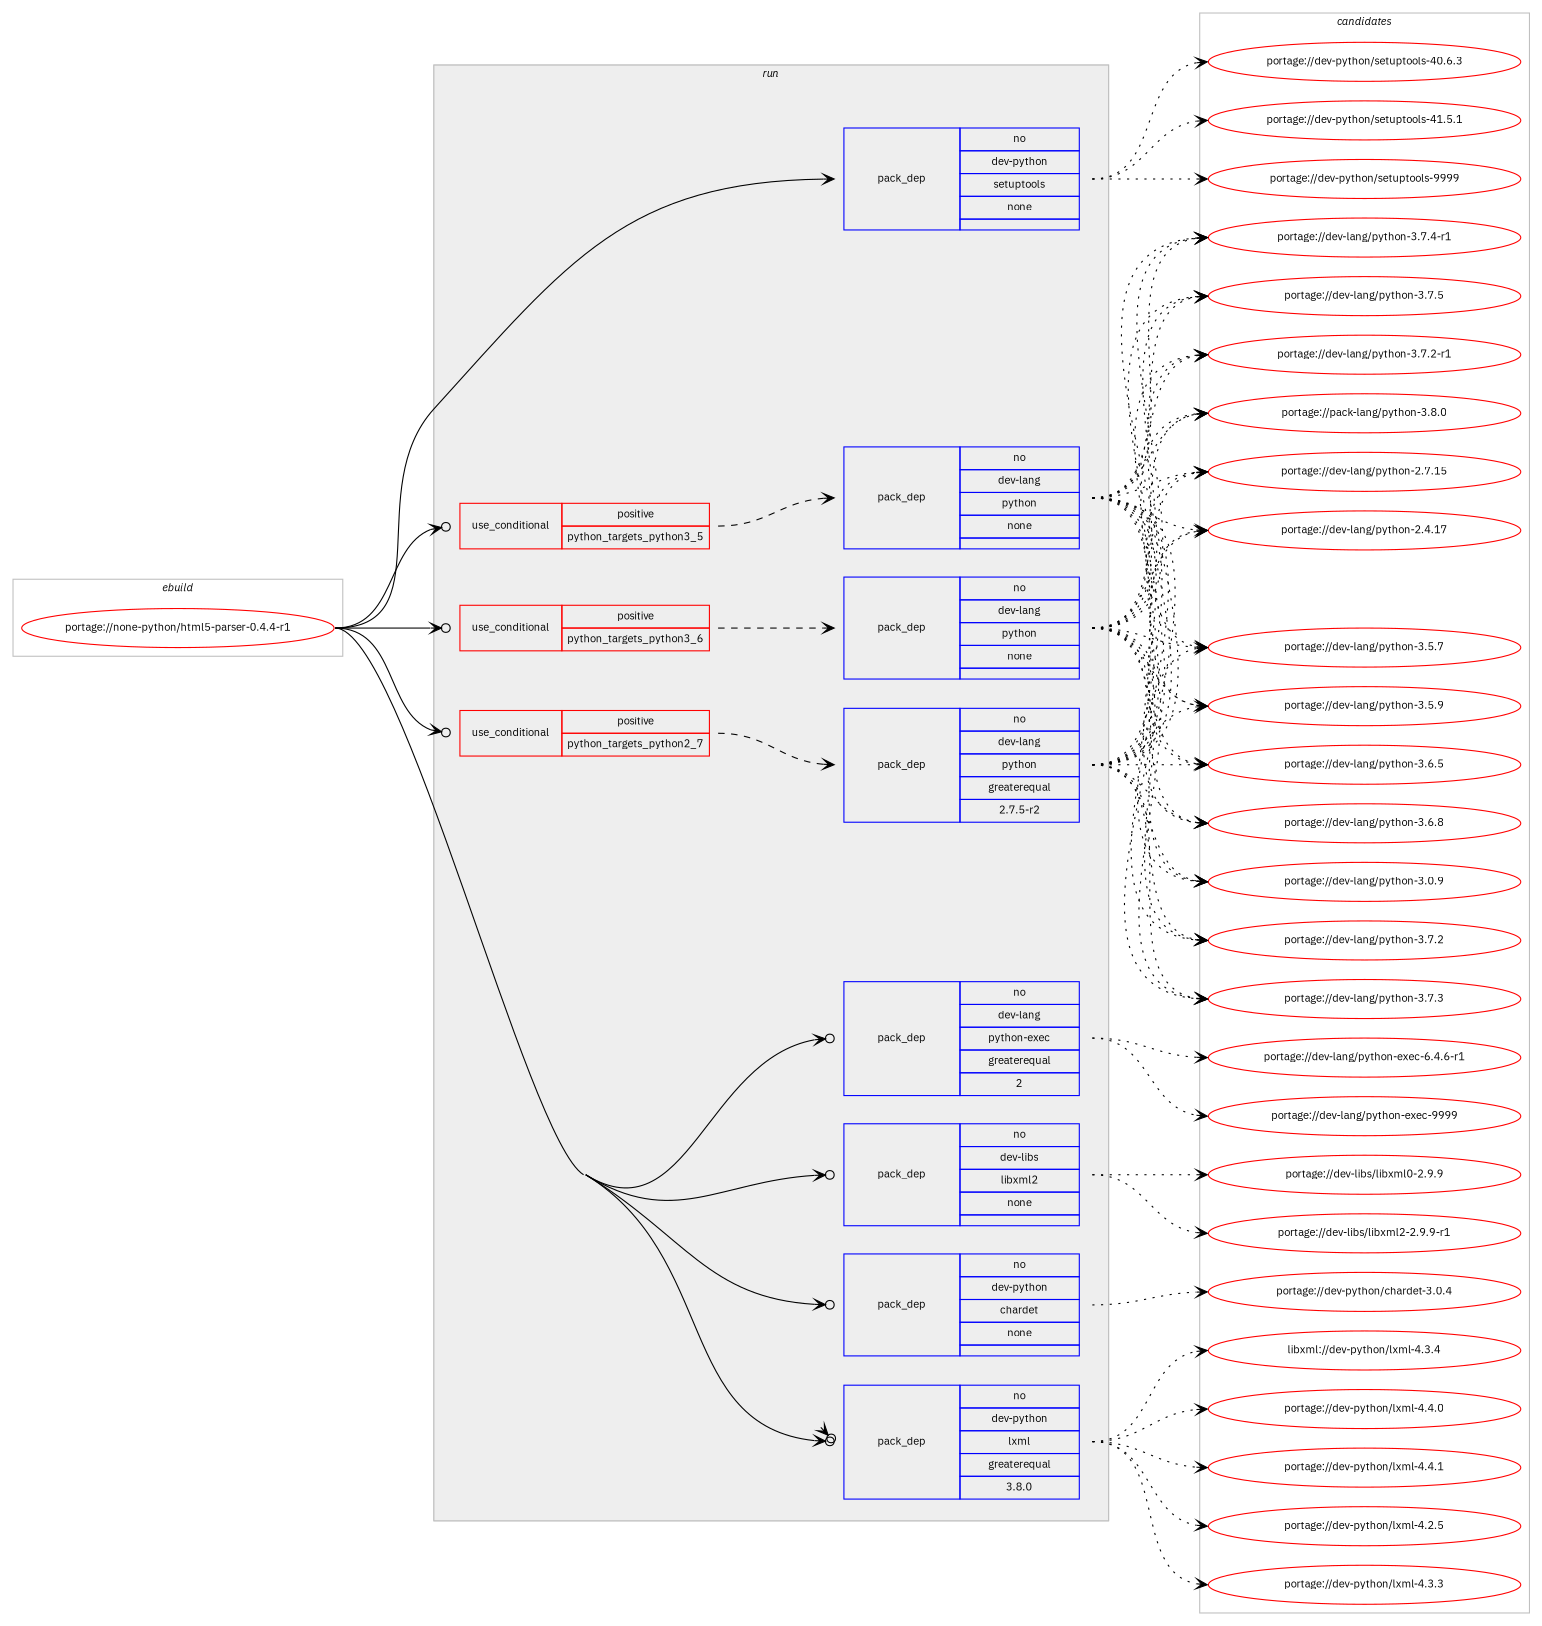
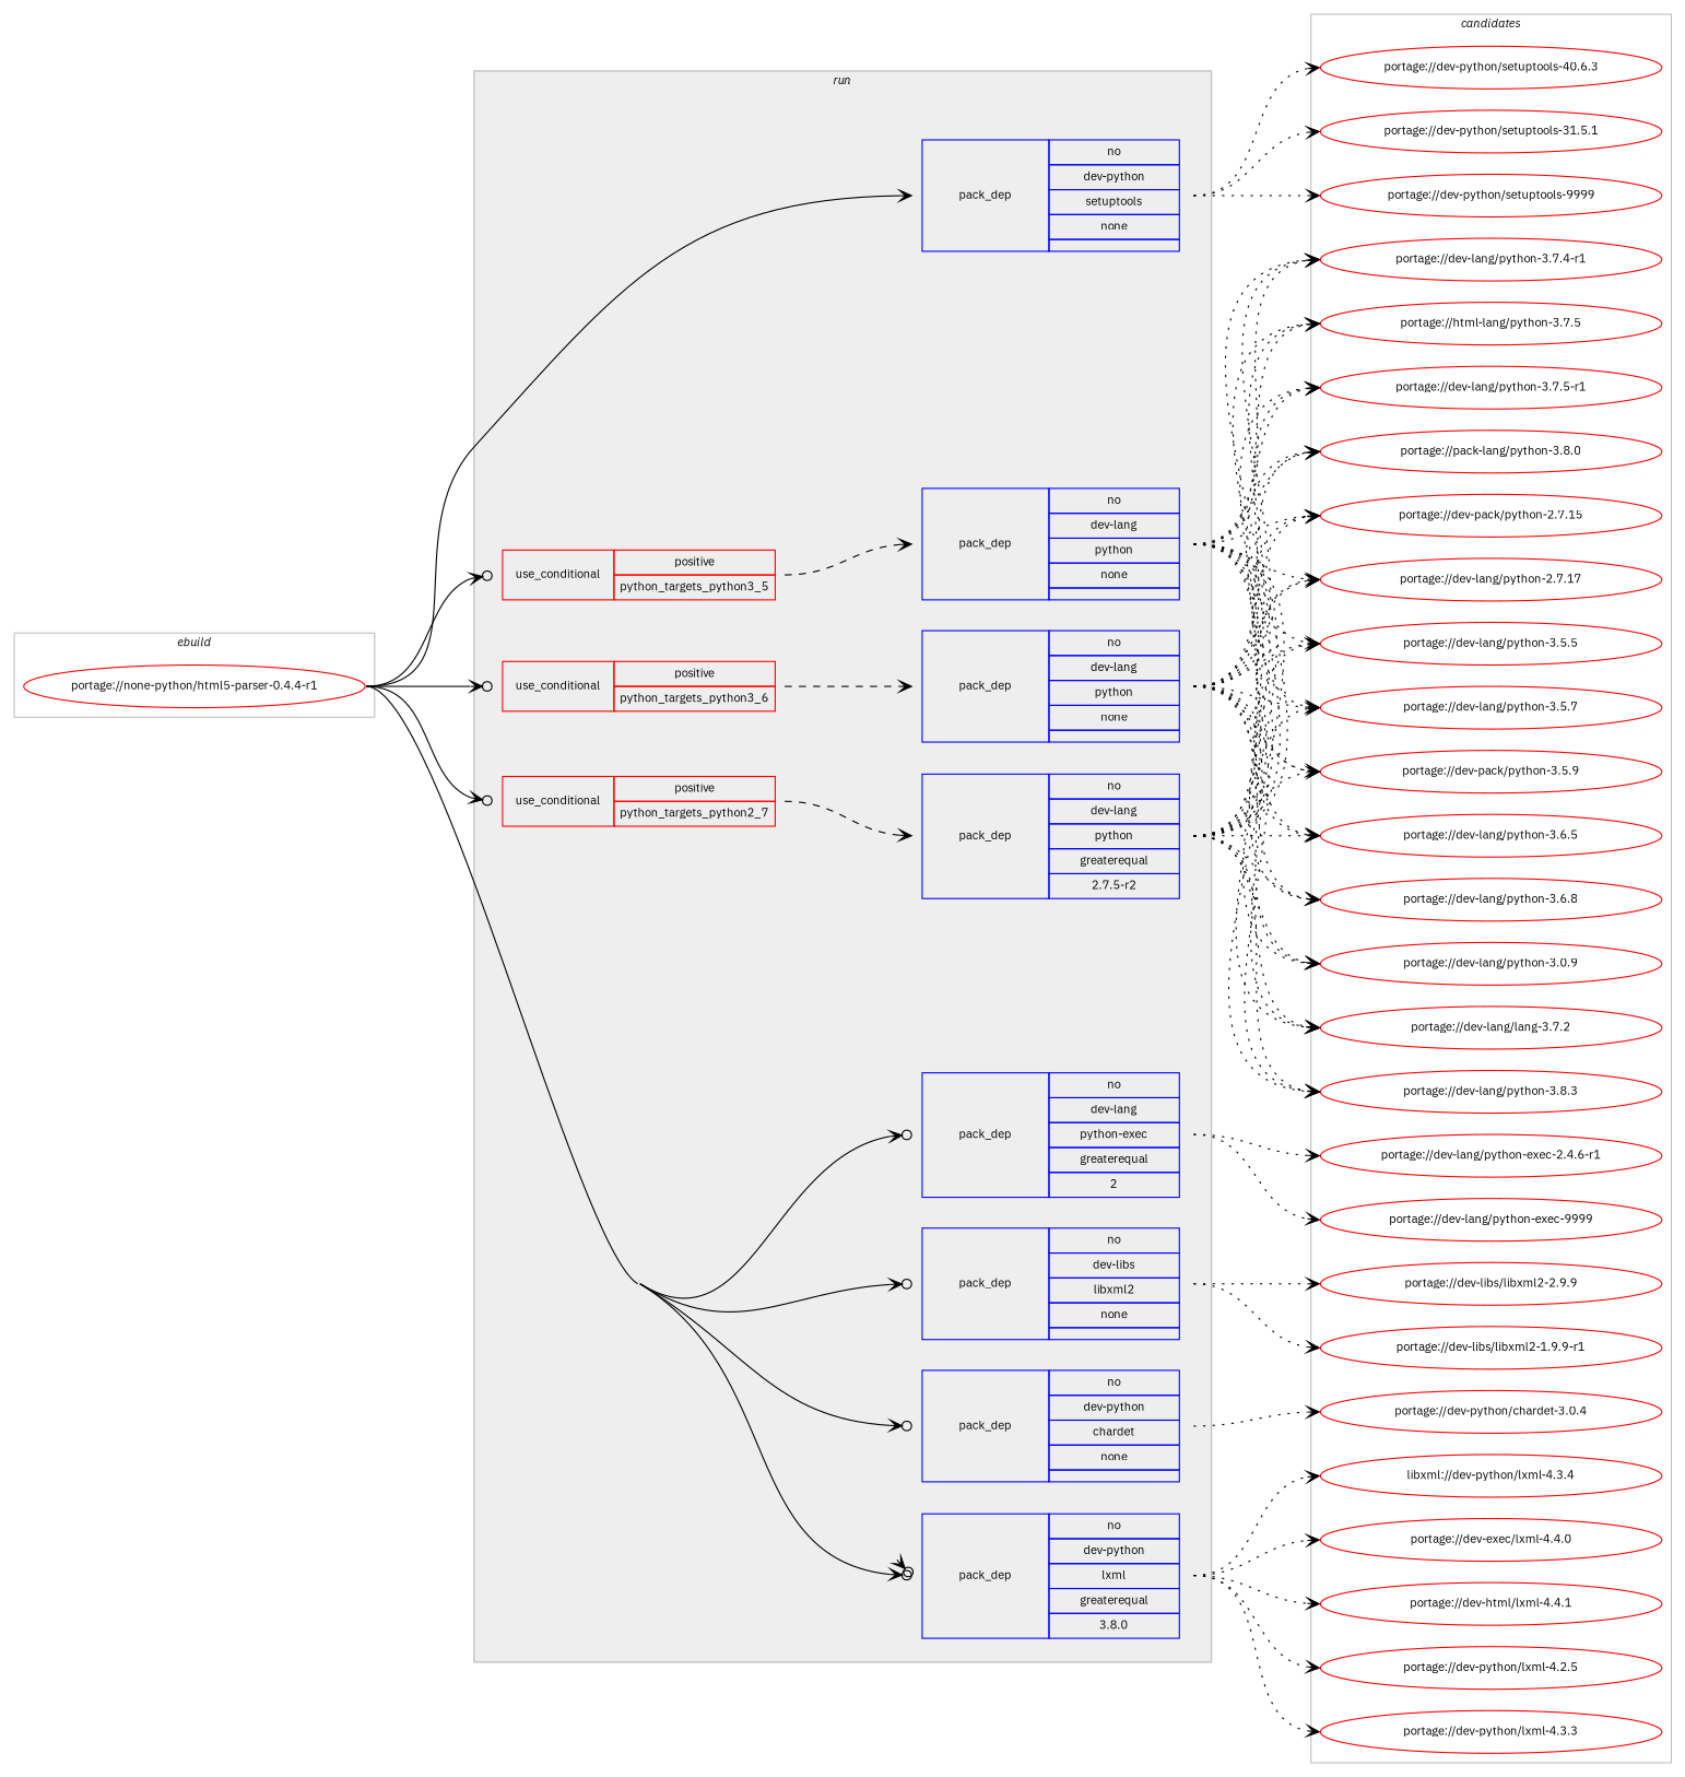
  digraph {
    compound=true
    concentrate=true
    fontname="IBM Plex Sans"
    fontsize=10
    newrank=true
    rankdir=LR
    ranksep=1.5
    node [color=red fontname="IBM Plex Sans" fontsize=10]
    edge [arrowhead=vee fontname="IBM Plex Sans" headport=w style=dotted tailport=e weight=100]
    n1 [label="portage://none-python/html5-parser-0.4.4-r1" width=4]
    n2 [color=blue label=<<TABLE BORDER="0" CELLBORDER="1" CELLSPACING="0" CELLPADDING="4" WIDTH="220"><TR><TD ROWSPAN="6" CELLPADDING="30">pack_dep</TD></TR><TR><TD WIDTH="110">no</TD></TR><TR><TD>dev-python</TD></TR><TR><TD>setuptools</TD></TR><TR><TD>none</TD></TR><TR><TD></TD></TR></TABLE>> shape=none]
    n3 [color=blue label=<<TABLE BORDER="0" CELLBORDER="1" CELLSPACING="0" CELLPADDING="4" WIDTH="220"><TR><TD ROWSPAN="6" CELLPADDING="30">pack_dep</TD></TR><TR><TD WIDTH="110">no</TD></TR><TR><TD>dev-lang</TD></TR><TR><TD>python</TD></TR><TR><TD>greaterequal</TD></TR><TR><TD>2.7.5-r2</TD></TR></TABLE>> shape=none]
    n4 [label=<<TABLE BORDER="0" CELLBORDER="1" CELLSPACING="0" CELLPADDING="4"><TR><TD ROWSPAN="3" CELLPADDING="10">use_conditional</TD></TR><TR><TD>positive</TD></TR><TR><TD>python_targets_python2_7</TD></TR></TABLE>> shape=none]
    n5 [color=blue label=<<TABLE BORDER="0" CELLBORDER="1" CELLSPACING="0" CELLPADDING="4" WIDTH="220"><TR><TD ROWSPAN="6" CELLPADDING="30">pack_dep</TD></TR><TR><TD WIDTH="110">no</TD></TR><TR><TD>dev-lang</TD></TR><TR><TD>python</TD></TR><TR><TD>none</TD></TR><TR><TD></TD></TR></TABLE>> shape=none]
    n6 [label=<<TABLE BORDER="0" CELLBORDER="1" CELLSPACING="0" CELLPADDING="4"><TR><TD ROWSPAN="3" CELLPADDING="10">use_conditional</TD></TR><TR><TD>positive</TD></TR><TR><TD>python_targets_python3_5</TD></TR></TABLE>> shape=none]
    n7 [color=blue label=<<TABLE BORDER="0" CELLBORDER="1" CELLSPACING="0" CELLPADDING="4" WIDTH="220"><TR><TD ROWSPAN="6" CELLPADDING="30">pack_dep</TD></TR><TR><TD WIDTH="110">no</TD></TR><TR><TD>dev-lang</TD></TR><TR><TD>python</TD></TR><TR><TD>none</TD></TR><TR><TD></TD></TR></TABLE>> shape=none]
    n8 [label=<<TABLE BORDER="0" CELLBORDER="1" CELLSPACING="0" CELLPADDING="4"><TR><TD ROWSPAN="3" CELLPADDING="10">use_conditional</TD></TR><TR><TD>positive</TD></TR><TR><TD>python_targets_python3_6</TD></TR></TABLE>> shape=none]
    n9 [color=blue label=<<TABLE BORDER="0" CELLBORDER="1" CELLSPACING="0" CELLPADDING="4" WIDTH="220"><TR><TD ROWSPAN="6" CELLPADDING="30">pack_dep</TD></TR><TR><TD WIDTH="110">no</TD></TR><TR><TD>dev-lang</TD></TR><TR><TD>python-exec</TD></TR><TR><TD>greaterequal</TD></TR><TR><TD>2</TD></TR></TABLE>> shape=none]
    n10 [color=blue label=<<TABLE BORDER="0" CELLBORDER="1" CELLSPACING="0" CELLPADDING="4" WIDTH="220"><TR><TD ROWSPAN="6" CELLPADDING="30">pack_dep</TD></TR><TR><TD WIDTH="110">no</TD></TR><TR><TD>dev-libs</TD></TR><TR><TD>libxml2</TD></TR><TR><TD>none</TD></TR><TR><TD></TD></TR></TABLE>> shape=none]
    n11 [color=blue label=<<TABLE BORDER="0" CELLBORDER="1" CELLSPACING="0" CELLPADDING="4" WIDTH="220"><TR><TD ROWSPAN="6" CELLPADDING="30">pack_dep</TD></TR><TR><TD WIDTH="110">no</TD></TR><TR><TD>dev-python</TD></TR><TR><TD>chardet</TD></TR><TR><TD>none</TD></TR><TR><TD></TD></TR></TABLE>> shape=none]
    n12 [color=blue label=<<TABLE BORDER="0" CELLBORDER="1" CELLSPACING="0" CELLPADDING="4" WIDTH="220"><TR><TD ROWSPAN="6" CELLPADDING="30">pack_dep</TD></TR><TR><TD WIDTH="110">no</TD></TR><TR><TD>dev-python</TD></TR><TR><TD>lxml</TD></TR><TR><TD>greaterequal</TD></TR><TR><TD>3.8.0</TD></TR></TABLE>> shape=none]
    n13 [label="portage://dev-python/setuptools-40.6.3" width=4]
-   n14 [label="portage://dev-python/setuptools-41.5.1" width=4]
+   n14 [label="portage://dev-python/setuptools-31.5.1" width=4]
    n15 [label="portage://dev-python/setuptools-9999" width=4]
-   n16 [label="portage://dev-lang/python-2.7.15" width=4]
-   n17 [label="portage://dev-lang/python-2.4.17" width=4]
+   n16 [label="portage://dev-pack/python-2.7.15" width=4]
+   n17 [label="portage://dev-lang/python-2.7.17" width=4]
+   n18 [label="portage://dev-lang/python-3.5.5" width=4]
    n19 [label="portage://dev-lang/python-3.5.7" width=4]
-   n20 [label="portage://dev-lang/python-3.5.9" width=4]
+   n20 [label="portage://dev-pack/python-3.5.9" width=4]
    n21 [label="portage://dev-lang/python-3.6.5" width=4]
    n22 [label="portage://dev-lang/python-3.6.8" width=4]
    n23 [label="portage://dev-lang/python-3.0.9" width=4]
-   n24 [label="portage://dev-lang/python-3.7.2" width=4]
-   n25 [label="portage://dev-lang/python-3.7.3" width=4]
+   n24 [label="portage://dev-lang/lang-3.7.2" width=4]
+   n25 [label="portage://dev-lang/python-3.8.3" width=4]
    n26 [label="portage://dev-lang/python-3.7.4-r1" width=4]
-   n27 [label="portage://dev-lang/python-3.7.5" width=4]
-   n28 [label="portage://dev-lang/python-3.7.2-r1" width=4]
+   n27 [label="portage://html-lang/python-3.7.5" width=4]
+   n28 [label="portage://dev-lang/python-3.7.5-r1" width=4]
    n29 [label="portage://pack-lang/python-3.8.0" width=4]
-   n30 [label="portage://dev-lang/python-exec-6.4.6-r1" width=4]
+   n30 [label="portage://dev-lang/python-exec-2.4.6-r1" width=4]
    n31 [label="portage://dev-lang/python-exec-9999" width=4]
-   n32 [label="portage://dev-libs/libxml0-2.9.9" width=4]
-   n33 [label="portage://dev-libs/libxml2-2.9.9-r1" width=4]
+   n32 [label="portage://dev-libs/libxml2-2.9.9" width=4]
+   n33 [label="portage://dev-libs/libxml2-1.9.9-r1" width=4]
    n34 [label="portage://dev-python/chardet-3.0.4" width=4]
    n35 [label="portage://dev-python/lxml-4.2.5" width=4]
    n36 [label="portage://dev-python/lxml-4.3.3" width=4]
    n37 [label="libxml://dev-python/lxml-4.3.4" width=4]
-   n38 [label="portage://dev-python/lxml-4.4.0" width=4]
-   n39 [label="portage://dev-python/lxml-4.4.1" width=4]
+   n38 [label="portage://dev-exec/lxml-4.4.0" width=4]
+   n39 [label="portage://dev-html/lxml-4.4.1" width=4]
    subgraph cluster_1 {
      color=gray
      label=<<i>ebuild</i>>
      rank=same
      n1
    }
    subgraph cluster_2 {
      color=gray
      label=<<i>dependencies</i>>
      subgraph cluster_3 {
        color=gray
        fillcolor="#eeeeee"
        label=<<i>compile</i>>
        style=filled
        subgraph sub_4 {
          color=gray
          fillcolor="#eeeeee"
          label=<<i>compile</i>>
          style=filled
          n2
        }
      }
      subgraph cluster_5 {
        color=gray
        fillcolor="#eeeeee"
        label=<<i>compile and run</i>>
        style=filled
        subgraph sub_6 {
          color=gray
          fillcolor="#eeeeee"
          label=<<i>compile and run</i>>
          style=filled
          n4
          subgraph sub_7 {
            color=gray
            fillcolor="#eeeeee"
            label=<<i>compile and run</i>>
            style=filled
            n3
          }
        }
        subgraph sub_8 {
          color=gray
          fillcolor="#eeeeee"
          label=<<i>compile and run</i>>
          style=filled
          n6
          subgraph sub_9 {
            color=gray
            fillcolor="#eeeeee"
            label=<<i>compile and run</i>>
            style=filled
            n5
          }
        }
        subgraph sub_10 {
          color=gray
          fillcolor="#eeeeee"
          label=<<i>compile and run</i>>
          style=filled
          n8
          subgraph sub_11 {
            color=gray
            fillcolor="#eeeeee"
            label=<<i>compile and run</i>>
            style=filled
            n7
          }
        }
        subgraph sub_12 {
          color=gray
          fillcolor="#eeeeee"
          label=<<i>compile and run</i>>
          style=filled
          n9
        }
        subgraph sub_13 {
          color=gray
          fillcolor="#eeeeee"
          label=<<i>compile and run</i>>
          style=filled
          n10
        }
        subgraph sub_14 {
          color=gray
          fillcolor="#eeeeee"
          label=<<i>compile and run</i>>
          style=filled
          n11
        }
        subgraph sub_15 {
          color=gray
          fillcolor="#eeeeee"
          label=<<i>compile and run</i>>
          style=filled
          n12
        }
      }
      subgraph cluster_16 {
        color=gray
        fillcolor="#eeeeee"
        label=<<i>run</i>>
        style=filled
      }
    }
    subgraph cluster_17 {
      color=gray
      label=<<i>candidates</i>>
      rank=same
      subgraph sub_18 {
        color=black
        label=<<i>candidates</i>>
        nodesep=1
        rank=same
        n13
        n14
        n15
      }
      subgraph sub_19 {
        color=black
        label=<<i>candidates</i>>
        nodesep=1
        rank=same
        n16
        n17
+       n18
        n19
        n20
        n21
        n22
        n23
        n24
        n25
        n26
        n27
        n28
        n29
      }
      subgraph sub_20 {
        color=black
        label=<<i>candidates</i>>
        nodesep=1
        rank=same
        n16
        n17
+       n18
        n19
        n20
        n21
        n22
        n23
        n24
        n25
        n26
        n27
        n28
        n29
      }
      subgraph sub_21 {
        color=black
        label=<<i>candidates</i>>
        nodesep=1
        rank=same
        n16
        n17
+       n18
        n19
        n20
        n21
        n22
        n23
        n24
        n25
        n26
        n27
        n28
        n29
      }
      subgraph sub_22 {
        color=black
        label=<<i>candidates</i>>
        nodesep=1
        rank=same
        n30
        n31
      }
      subgraph sub_23 {
        color=black
        label=<<i>candidates</i>>
        nodesep=1
        rank=same
        n32
        n33
      }
      subgraph sub_24 {
        color=black
        label=<<i>candidates</i>>
        nodesep=1
        rank=same
        n34
      }
      subgraph sub_25 {
        color=black
        label=<<i>candidates</i>>
        nodesep=1
        rank=same
        n35
        n36
        n37
        n38
        n39
      }
    }
    n1 -> n2 [style=solid weight=20]
    n1 -> n4 [arrowhead=odotvee style=solid weight=20]
    n1 -> n6 [arrowhead=odotvee style=solid weight=20]
    n1 -> n8 [arrowhead=odotvee style=solid weight=20]
    n1 -> n9 [arrowhead=odotvee style=solid weight=20]
    n1 -> n10 [arrowhead=odotvee style=solid weight=20]
    n1 -> n11 [arrowhead=odotvee style=solid weight=20]
    n1 -> n12 [arrowhead=odotvee style=solid weight=20]
    n2 -> n13
    n2 -> n14
    n2 -> n15
    n3 -> n16
    n3 -> n17
+   n3 -> n18
    n3 -> n19
    n3 -> n20
    n3 -> n21
    n3 -> n22
    n3 -> n23
    n3 -> n24
    n3 -> n25
    n3 -> n26
    n3 -> n27
    n3 -> n28
    n3 -> n29
    n4 -> n3 [style=dashed weight=20]
    n5 -> n16
    n5 -> n17
+   n5 -> n18
    n5 -> n19
    n5 -> n20
    n5 -> n21
    n5 -> n22
    n5 -> n23
    n5 -> n24
    n5 -> n25
    n5 -> n26
    n5 -> n27
    n5 -> n28
    n5 -> n29
    n6 -> n5 [style=dashed weight=20]
    n7 -> n16
    n7 -> n17
+   n7 -> n18
    n7 -> n19
    n7 -> n20
    n7 -> n21
    n7 -> n22
    n7 -> n23
    n7 -> n24
    n7 -> n25
    n7 -> n26
    n7 -> n27
    n7 -> n28
    n7 -> n29
    n8 -> n7 [style=dashed weight=20]
    n9 -> n30
    n9 -> n31
    n10 -> n32
    n10 -> n33
    n11 -> n34
    n12 -> n35
    n12 -> n36
    n12 -> n37
    n12 -> n38
    n12 -> n39
  }
